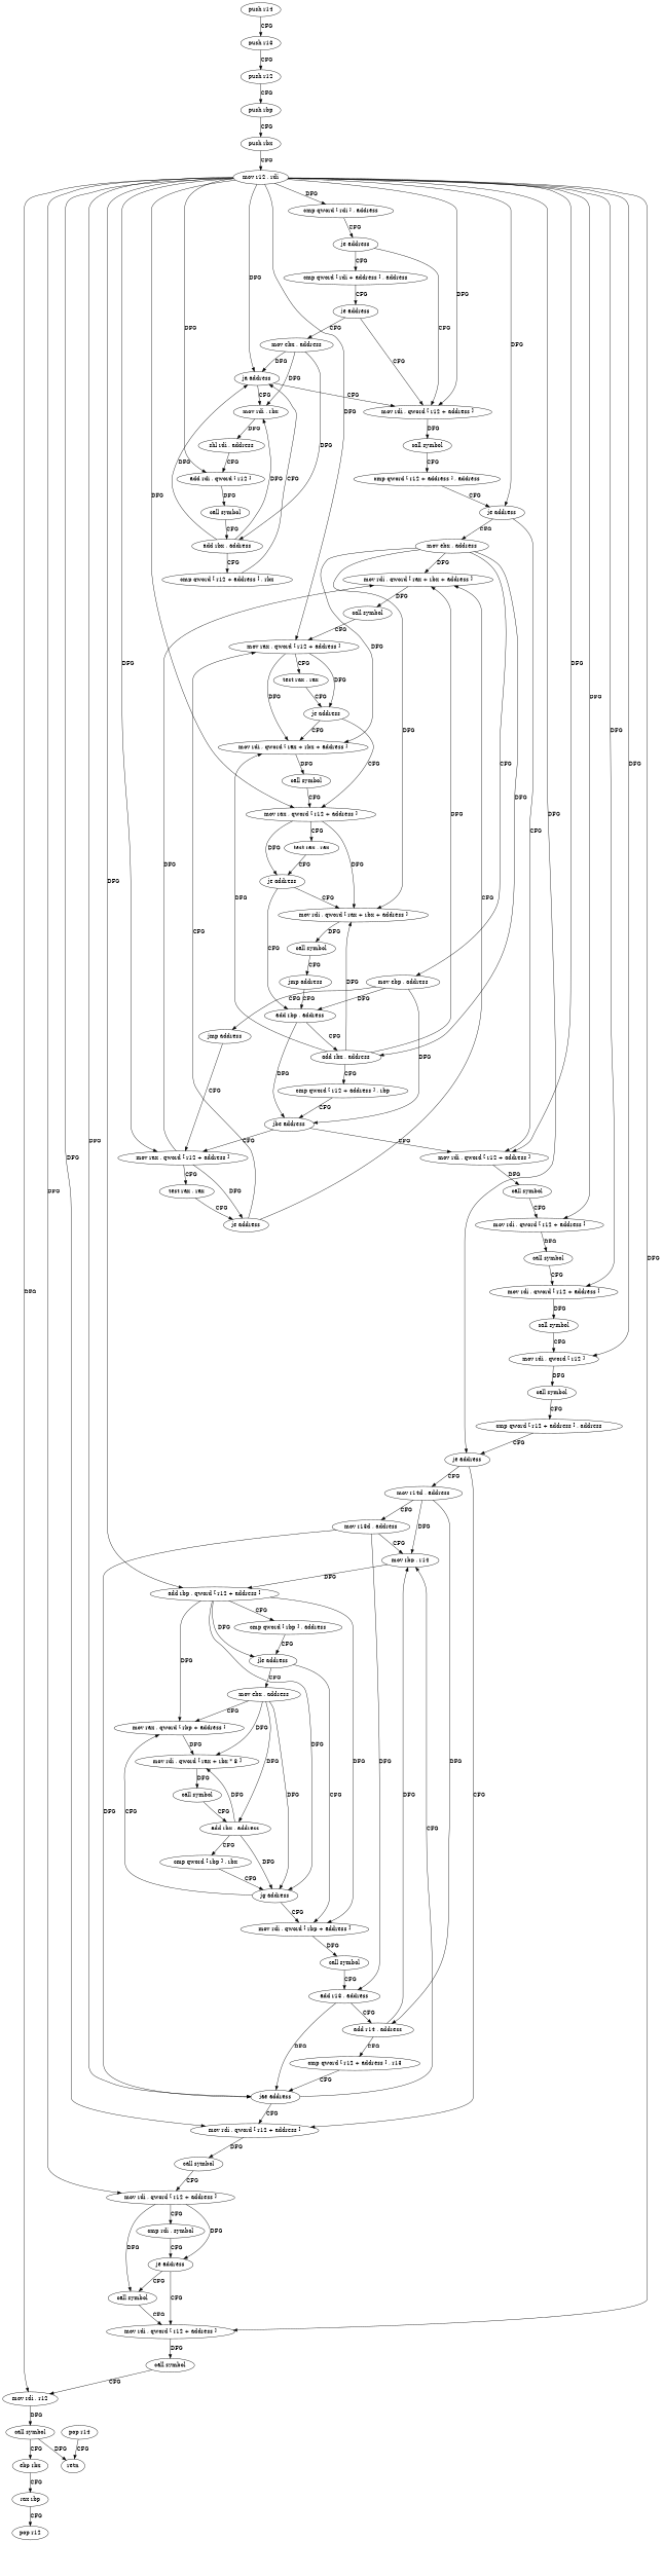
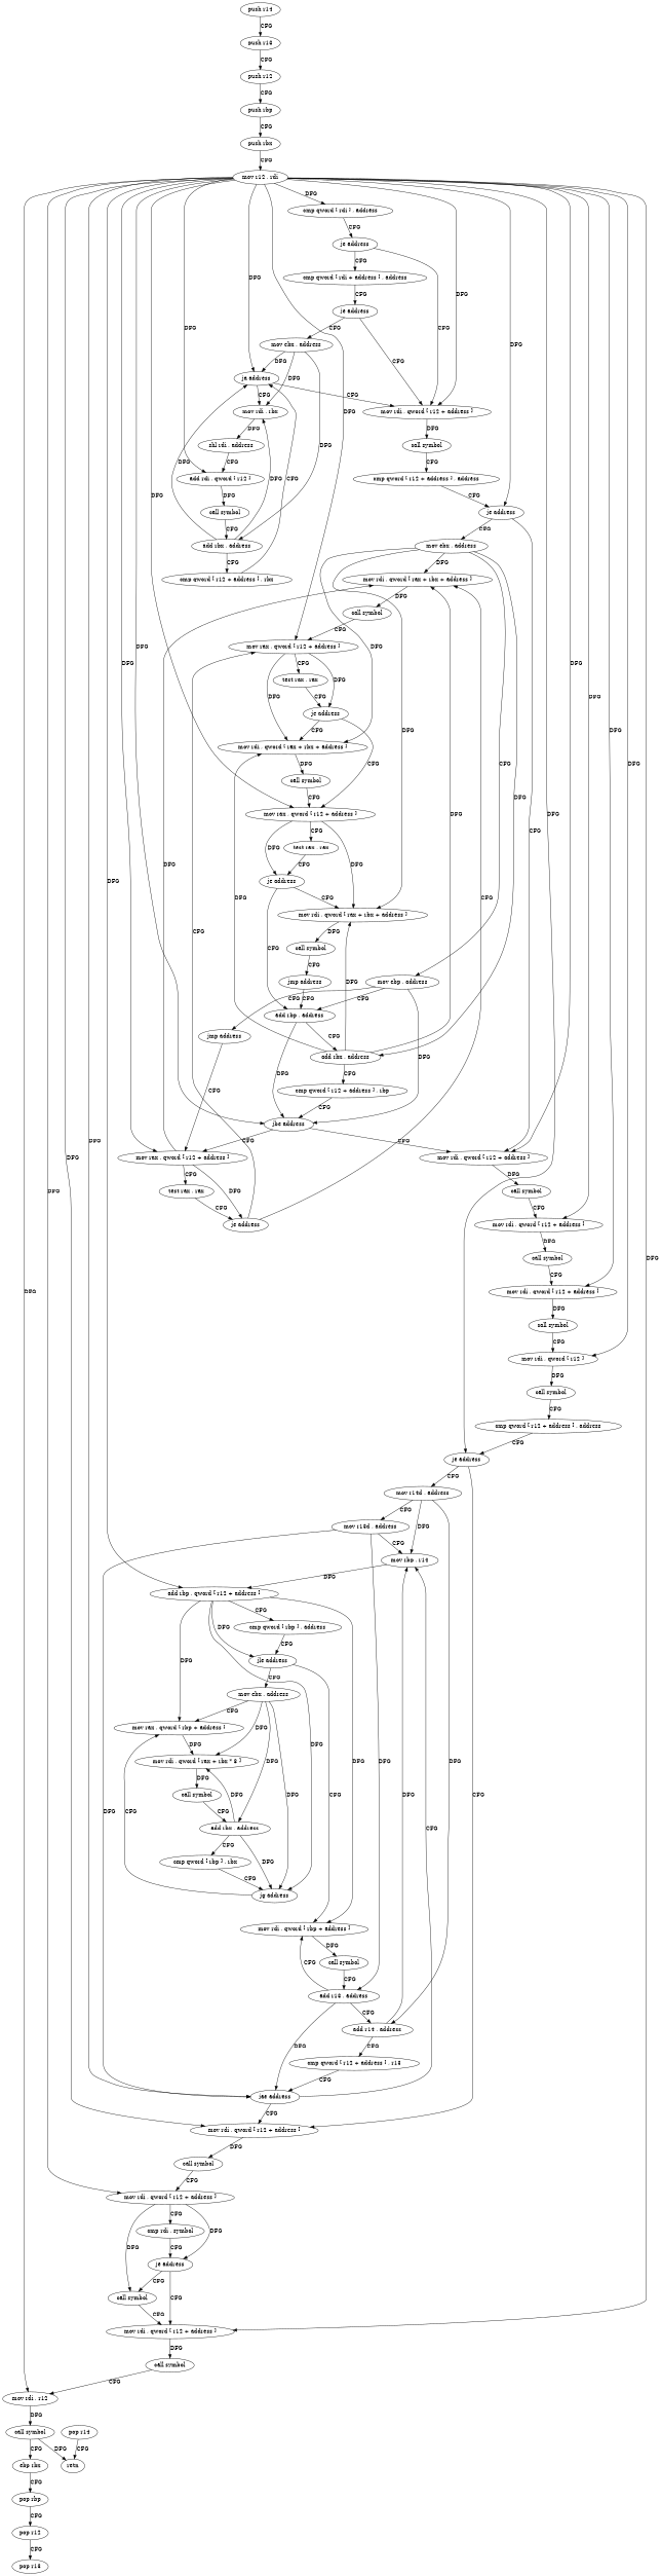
  digraph {
    n1 [label="push r14"]
    n2 [label="push r13"]
    n3 [label="push r12"]
    n4 [label="push rbp"]
    n5 [label="push rbx"]
    n6 [label="mov r12 , rdi"]
    n7 [label="cmp qword [ rdi ] , address"]
    n8 [label="mov rdi , qword [ r12 + address ]"]
    n9 [label="je address"]
    n10 [label="mov rdi , qword [ r12 + address ]"]
    n11 [label="mov rdi , qword [ r12 + address ]"]
    n12 [label="mov rdi , qword [ r12 + address ]"]
    n13 [label="mov rdi , qword [ r12 ]"]
    n14 [label="je address"]
    n15 [label="mov rdi , qword [ r12 + address ]"]
    n16 [label="mov rax , qword [ r12 + address ]"]
    n17 [label="mov rdi , qword [ r12 + address ]"]
    n18 [label="mov rdi , qword [ r12 + address ]"]
    n19 [label="mov rax , qword [ r12 + address ]"]
    n20 [label="add rdi , qword [ r12 ]"]
    n21 [label="ja address"]
    n22 [label="mov rdi , r12"]
    n23 [label="jae address"]
    n24 [label="mov rax , qword [ r12 + address ]"]
    n25 [label="add rbp , qword [ r12 + address ]"]
    n26 [label="jbe address"]
    n27 [label="je address"]
    n28 [label="call symbol"]
    n29 [label="mov ebx , address"]
    n30 [label="call symbol"]
    n31 [label="call symbol"]
    n32 [label="call symbol"]
    n33 [label="call symbol"]
    n34 [label="mov r14d , address"]
    n35 [label="call symbol"]
    n36 [label="mov rdi , qword [ rax + rbx + address ]"]
    n37 [label="test rax , rax"]
    n38 [label="je address"]
    n39 [label="cmp rdi , symbol"]
    n40 [label="je address"]
    n41 [label="call symbol"]
    n42 [label="call symbol"]
    n43 [label="mov rdi , qword [ rax + rbx + address ]"]
    n44 [label="test rax , rax"]
    n45 [label="je address"]
    n46 [label="call symbol"]
    n47 [label="mov rdi , rbx"]
    n48 [label="call symbol"]
    n49 [label="mov rbp , r14"]
    n50 [label="mov rdi , qword [ rax + rbx + address ]"]
    n51 [label="test rax , rax"]
    n52 [label="je address"]
    n53 [label="mov rdi , qword [ rbp + address ]"]
    n54 [label="mov rax , qword [ rbp + address ]"]
    n55 [label="jg address"]
    n56 [label="cmp qword [ rbp ] , address"]
    n57 [label="jle address"]
    n58 [label="cmp qword [ rdi + address ] , address"]
    n59 [label="je address"]
    n60 [label="cmp qword [ r12 + address ] , address"]
    n61 [label="mov ebx , address"]
    n62 [label="mov ebp , address"]
    n63 [label="add rbx , address"]
    n64 [label="jmp address"]
    n65 [label="add rbp , address"]
    n66 [label="call symbol"]
    n67 [label="call symbol"]
    n68 [label="call symbol"]
    n69 [label="cmp qword [ r12 + address ] , rbp"]
    n70 [label="add rbx , address"]
    n71 [label="shl rdi , address"]
    n72 [label="cmp qword [ r12 + address ] , rbx"]
    n73 [label="cmp qword [ r12 + address ] , address"]
    n74 [label="mov r13d , address"]
    n75 [label="add r14 , address"]
    n76 [label="add r13 , address"]
    n77 [label="cmp qword [ r12 + address ] , r13"]
    n78 [label="ebp rbx"]
    n79 [label=retn]
-   n80 [label="rax rbp"]
+   n80 [label="pop rbp"]
    n81 [label="pop r12"]
+   n82 [label="pop r13"]
    n83 [label="pop r14"]
    n84 [label="call symbol"]
    n85 [label="mov ebx , address"]
    n86 [label="mov rdi , qword [ rax + rbx * 8 ]"]
    n87 [label="add rbx , address"]
    n88 [label="call symbol"]
    n89 [label="cmp qword [ rbp ] , rbx"]
    n90 [label="jmp address"]
    n1 -> n2 [label=CFG]
    n2 -> n3 [label=CFG]
    n3 -> n4 [label=CFG]
    n4 -> n5 [label=CFG]
    n5 -> n6 [label=CFG]
    n6 -> n7 [label=DFG]
    n6 -> n8 [label=DFG]
    n6 -> n9 [label=DFG]
    n6 -> n10 [label=DFG]
    n6 -> n11 [label=DFG]
    n6 -> n12 [label=DFG]
    n6 -> n13 [label=DFG]
    n6 -> n14 [label=DFG]
    n6 -> n15 [label=DFG]
    n6 -> n16 [label=DFG]
    n6 -> n17 [label=DFG]
    n6 -> n18 [label=DFG]
    n6 -> n19 [label=DFG]
    n6 -> n20 [label=DFG]
    n6 -> n21 [label=DFG]
    n6 -> n22 [label=DFG]
    n6 -> n23 [label=DFG]
    n6 -> n24 [label=DFG]
    n6 -> n25 [label=DFG]
+   n6 -> n26 [label=DFG]
    n7 -> n27 [label=CFG]
    n8 -> n28 [label=DFG]
    n9 -> n10 [label=CFG]
    n9 -> n29 [label=CFG]
    n10 -> n30 [label=DFG]
    n11 -> n31 [label=DFG]
    n12 -> n32 [label=DFG]
    n13 -> n33 [label=DFG]
    n14 -> n15 [label=CFG]
    n14 -> n34 [label=CFG]
    n15 -> n35 [label=DFG]
    n16 -> n36 [label=DFG]
    n16 -> n37 [label=CFG]
    n16 -> n38 [label=DFG]
    n17 -> n39 [label=CFG]
    n17 -> n40 [label=DFG]
    n17 -> n41 [label=DFG]
    n18 -> n42 [label=DFG]
    n19 -> n43 [label=DFG]
    n19 -> n44 [label=CFG]
    n19 -> n45 [label=DFG]
    n20 -> n46 [label=DFG]
    n21 -> n8 [label=CFG]
    n21 -> n47 [label=CFG]
    n22 -> n48 [label=DFG]
    n23 -> n15 [label=CFG]
    n23 -> n49 [label=CFG]
    n24 -> n50 [label=DFG]
    n24 -> n51 [label=CFG]
    n24 -> n52 [label=DFG]
    n25 -> n53 [label=DFG]
    n25 -> n54 [label=DFG]
    n25 -> n55 [label=DFG]
    n25 -> n56 [label=CFG]
    n25 -> n57 [label=DFG]
    n26 -> n10 [label=CFG]
    n26 -> n16 [label=CFG]
    n27 -> n8 [label=CFG]
    n27 -> n58 [label=CFG]
    n28 -> n60 [label=CFG]
    n29 -> n36 [label=DFG]
    n29 -> n43 [label=DFG]
    n29 -> n50 [label=DFG]
    n29 -> n62 [label=CFG]
    n29 -> n63 [label=DFG]
    n30 -> n11 [label=CFG]
    n31 -> n12 [label=CFG]
    n32 -> n13 [label=CFG]
    n33 -> n73 [label=CFG]
    n34 -> n49 [label=DFG]
    n34 -> n74 [label=CFG]
    n34 -> n75 [label=DFG]
    n35 -> n17 [label=CFG]
    n36 -> n66 [label=DFG]
    n37 -> n38 [label=CFG]
    n38 -> n19 [label=CFG]
    n38 -> n36 [label=CFG]
    n39 -> n40 [label=CFG]
    n40 -> n18 [label=CFG]
    n40 -> n41 [label=CFG]
    n41 -> n18 [label=CFG]
    n42 -> n22 [label=CFG]
    n43 -> n67 [label=DFG]
    n44 -> n45 [label=CFG]
    n45 -> n24 [label=CFG]
    n45 -> n43 [label=CFG]
    n46 -> n70 [label=CFG]
    n47 -> n71 [label=DFG]
    n48 -> n78 [label=CFG]
    n48 -> n79 [label=DFG]
    n49 -> n25 [label=DFG]
    n50 -> n68 [label=DFG]
    n51 -> n52 [label=CFG]
    n52 -> n50 [label=CFG]
    n52 -> n65 [label=CFG]
    n53 -> n84 [label=DFG]
    n54 -> n86 [label=DFG]
-   n55 -> n53 [label=CFG]
+   n76 -> n53 [label=CFG]
    n55 -> n54 [label=CFG]
    n56 -> n57 [label=CFG]
    n57 -> n53 [label=CFG]
    n57 -> n85 [label=CFG]
    n58 -> n59 [label=CFG]
    n59 -> n8 [label=CFG]
    n59 -> n61 [label=CFG]
    n60 -> n9 [label=CFG]
    n61 -> n21 [label=DFG]
    n61 -> n47 [label=DFG]
    n61 -> n70 [label=DFG]
    n62 -> n26 [label=DFG]
    n62 -> n64 [label=CFG]
-   n62 -> n65 [label=DFG]
+   n62 -> n65 [label=CFG]
    n63 -> n36 [label=DFG]
    n63 -> n43 [label=DFG]
    n63 -> n50 [label=DFG]
    n63 -> n69 [label=CFG]
    n64 -> n16 [label=CFG]
    n65 -> n26 [label=DFG]
    n65 -> n63 [label=CFG]
    n66 -> n19 [label=CFG]
    n67 -> n24 [label=CFG]
    n68 -> n90 [label=CFG]
    n69 -> n26 [label=CFG]
    n70 -> n21 [label=DFG]
    n70 -> n47 [label=DFG]
    n70 -> n72 [label=CFG]
    n71 -> n20 [label=CFG]
    n72 -> n21 [label=CFG]
    n73 -> n14 [label=CFG]
    n74 -> n23 [label=DFG]
    n74 -> n49 [label=CFG]
    n74 -> n76 [label=DFG]
    n75 -> n49 [label=DFG]
    n75 -> n77 [label=CFG]
    n76 -> n23 [label=DFG]
    n76 -> n75 [label=CFG]
    n77 -> n23 [label=CFG]
    n78 -> n80 [label=CFG]
    n80 -> n81 [label=CFG]
+   n81 -> n82 [label=CFG]
    n83 -> n79 [label=CFG]
    n84 -> n76 [label=CFG]
    n85 -> n54 [label=CFG]
    n85 -> n55 [label=DFG]
    n85 -> n86 [label=DFG]
    n85 -> n87 [label=DFG]
    n86 -> n88 [label=DFG]
    n87 -> n55 [label=DFG]
    n87 -> n86 [label=DFG]
    n87 -> n89 [label=CFG]
    n88 -> n87 [label=CFG]
    n89 -> n55 [label=CFG]
    n90 -> n65 [label=CFG]
  }
